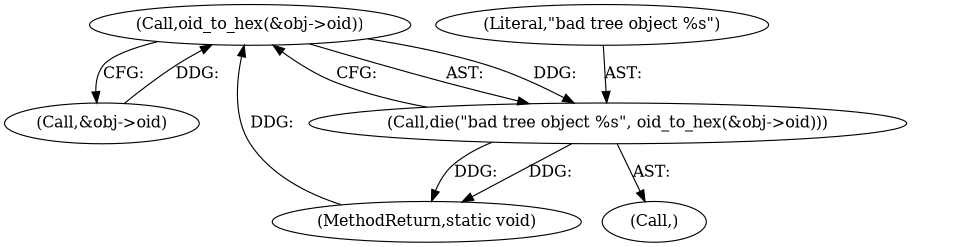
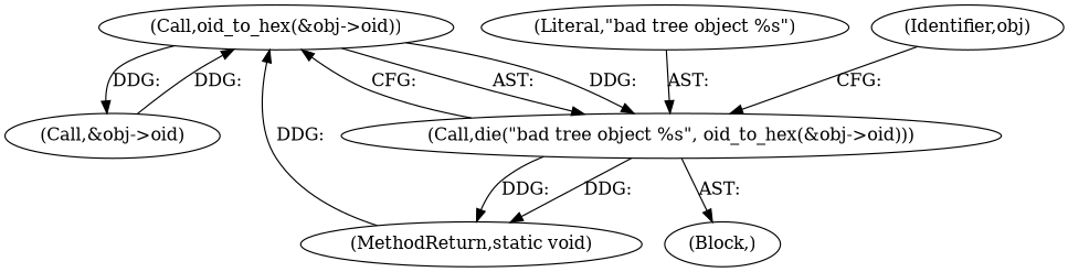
  digraph {
    n1 [label="(Call,oid_to_hex(&obj->oid))"]
    n2 [label="(Call,die(\"bad tree object %s\", oid_to_hex(&obj->oid)))"]
    n3 [label="(Call,&obj->oid)"]
    n4 [label="(MethodReturn,static void)"]
-   n5 [label="(Call,)"]
+   n5 [label="(Block,)"]
    n6 [label="(Literal,\"bad tree object %s\")"]
+   n7 [label="(Identifier,obj)"]
    n1 -> n2 [label="AST: "]
    n1 -> n2 [label="DDG: "]
-   n1 -> n3 [label="CFG: "]
+   n1 -> n3 [label="DDG: "]
    n2 -> n1 [label="CFG: "]
    n2 -> n4 [label="DDG: "]
    n2 -> n4 [label="DDG: "]
    n2 -> n5 [label="AST: "]
    n3 -> n1 [label="DDG: "]
    n4 -> n1 [label="DDG: "]
    n6 -> n2 [label="AST: "]
+   n7 -> n2 [label="CFG: "]
  }
